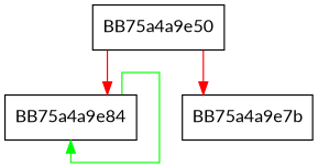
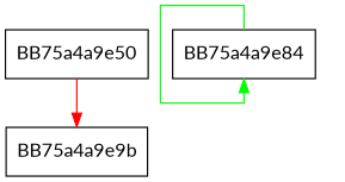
  digraph {
    fontname=Lato
    splines=ortho
    node [fontname=Lato shape=box]
    edge [color=red fontname=Lato]
    BB75a4a9e50
    BB75a4a9e84
-   BB75a4a9e9b [label=BB75a4a9e7b]
-   BB75a4a9e50 -> BB75a4a9e84
+   BB75a4a9e9b
    BB75a4a9e50 -> BB75a4a9e9b
    BB75a4a9e84 -> BB75a4a9e84 [color=green]
  }
